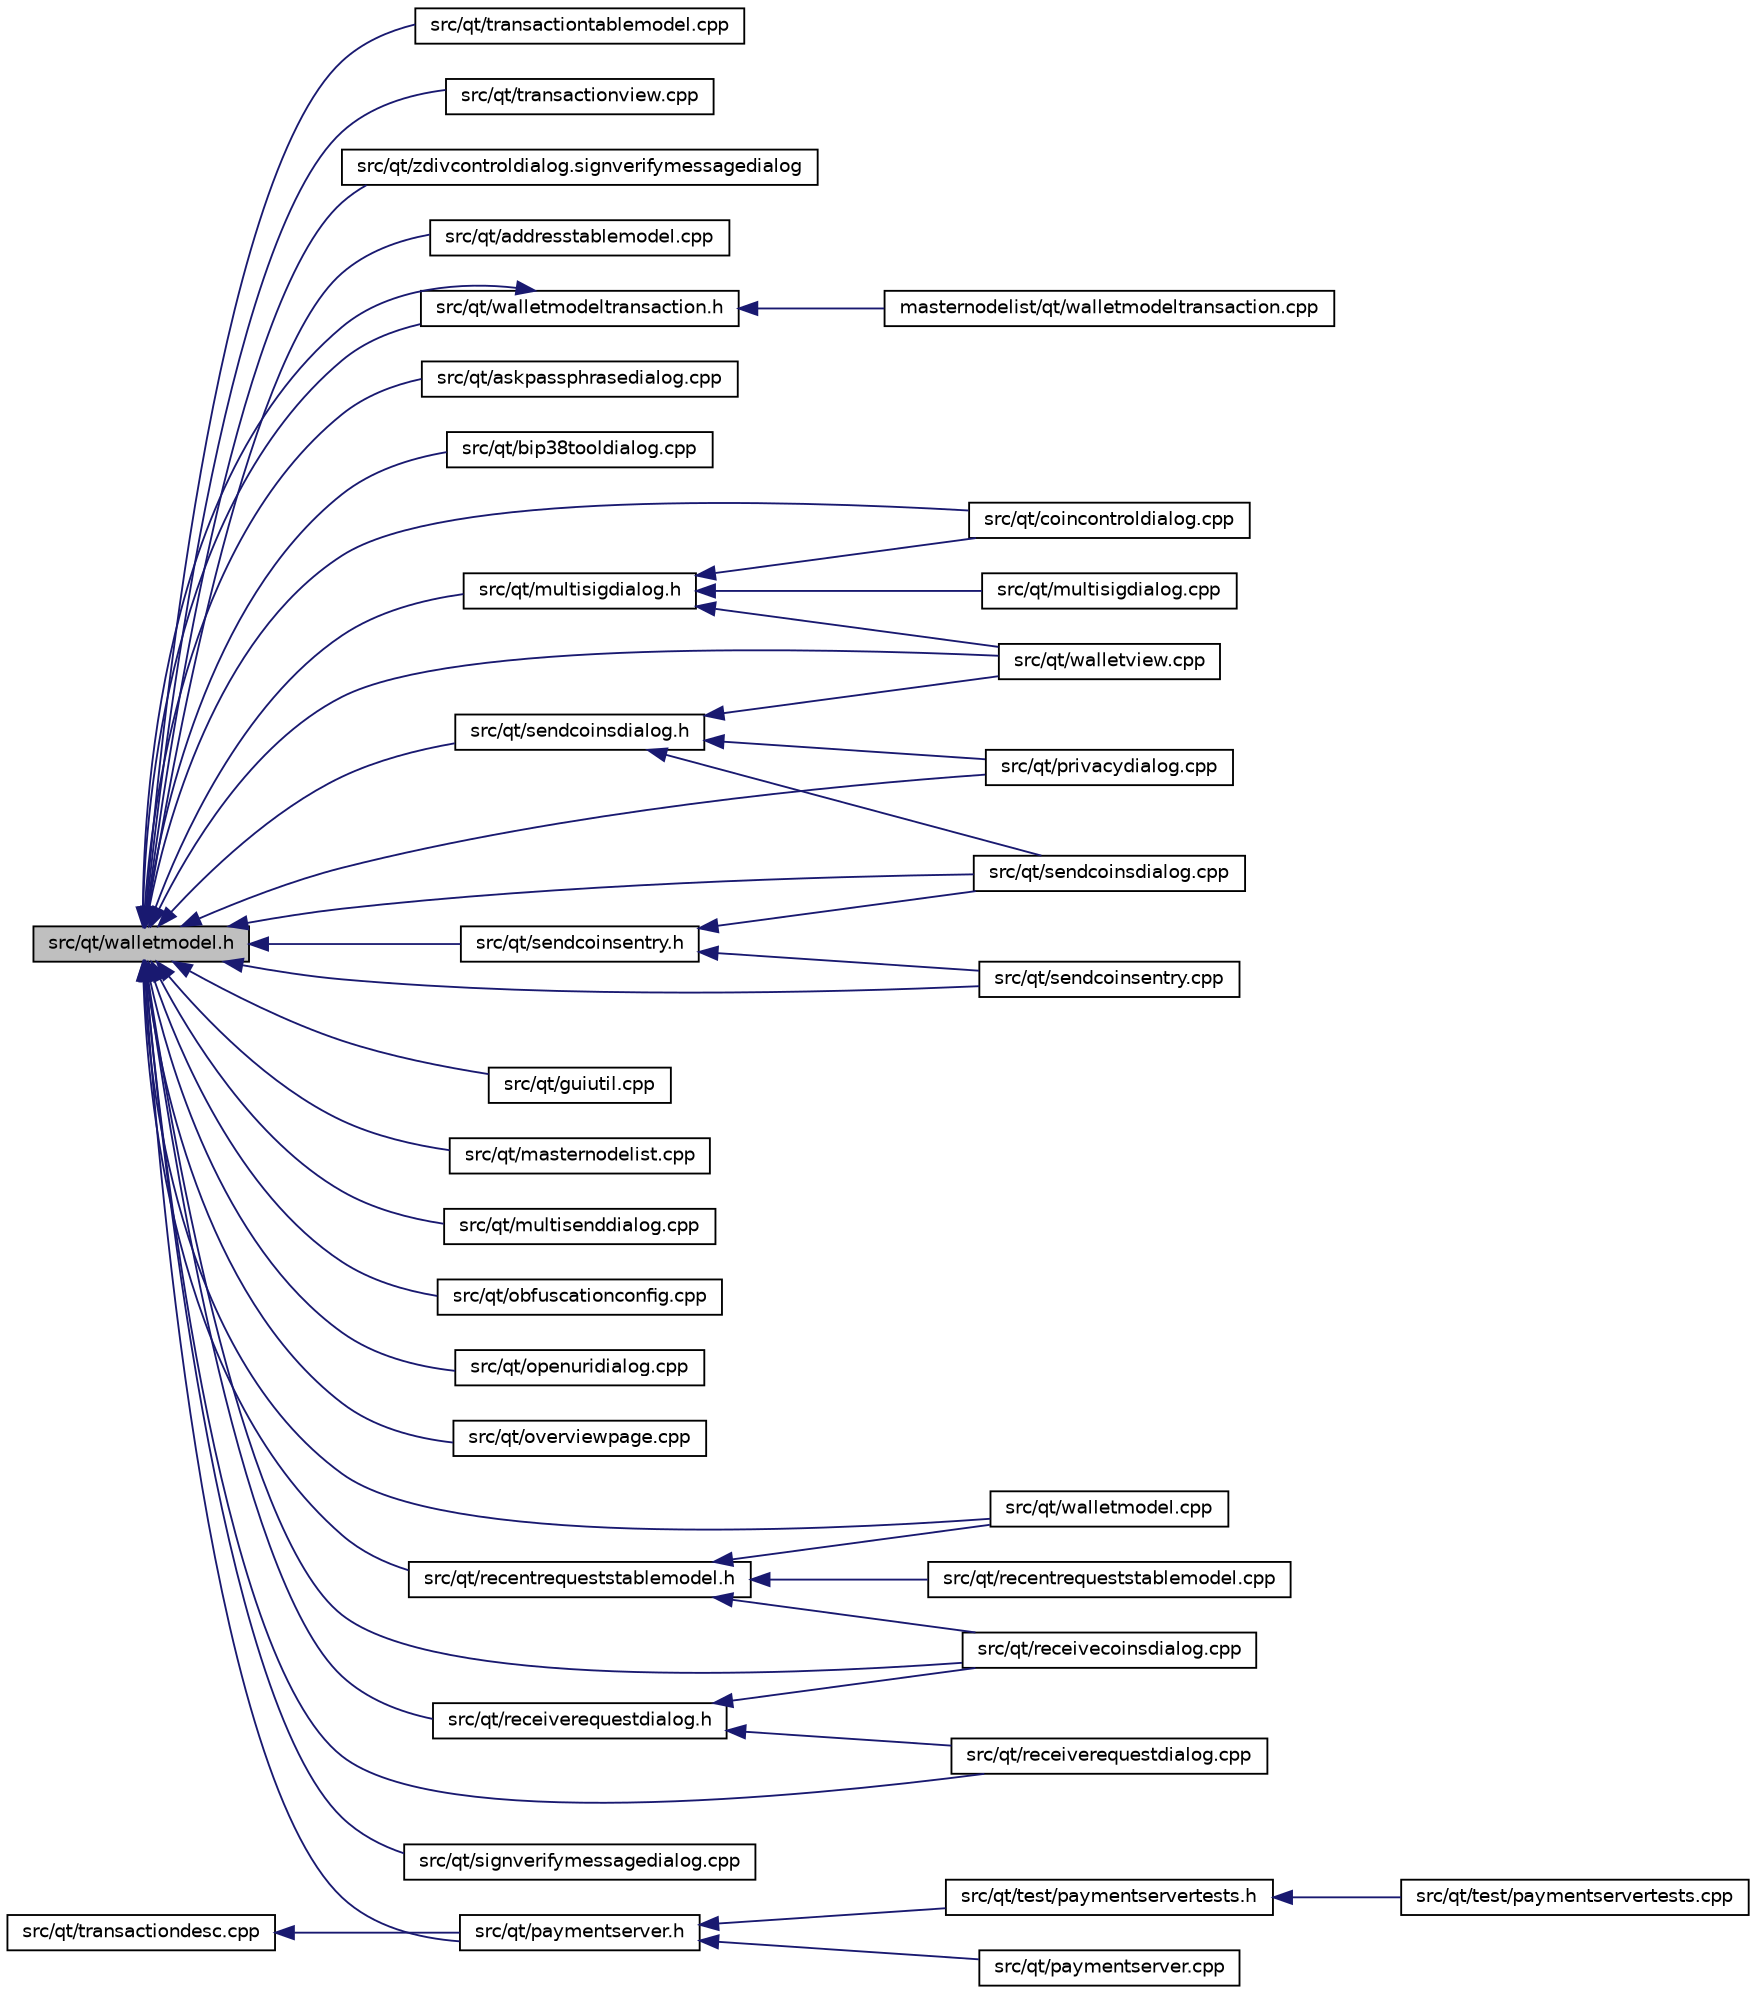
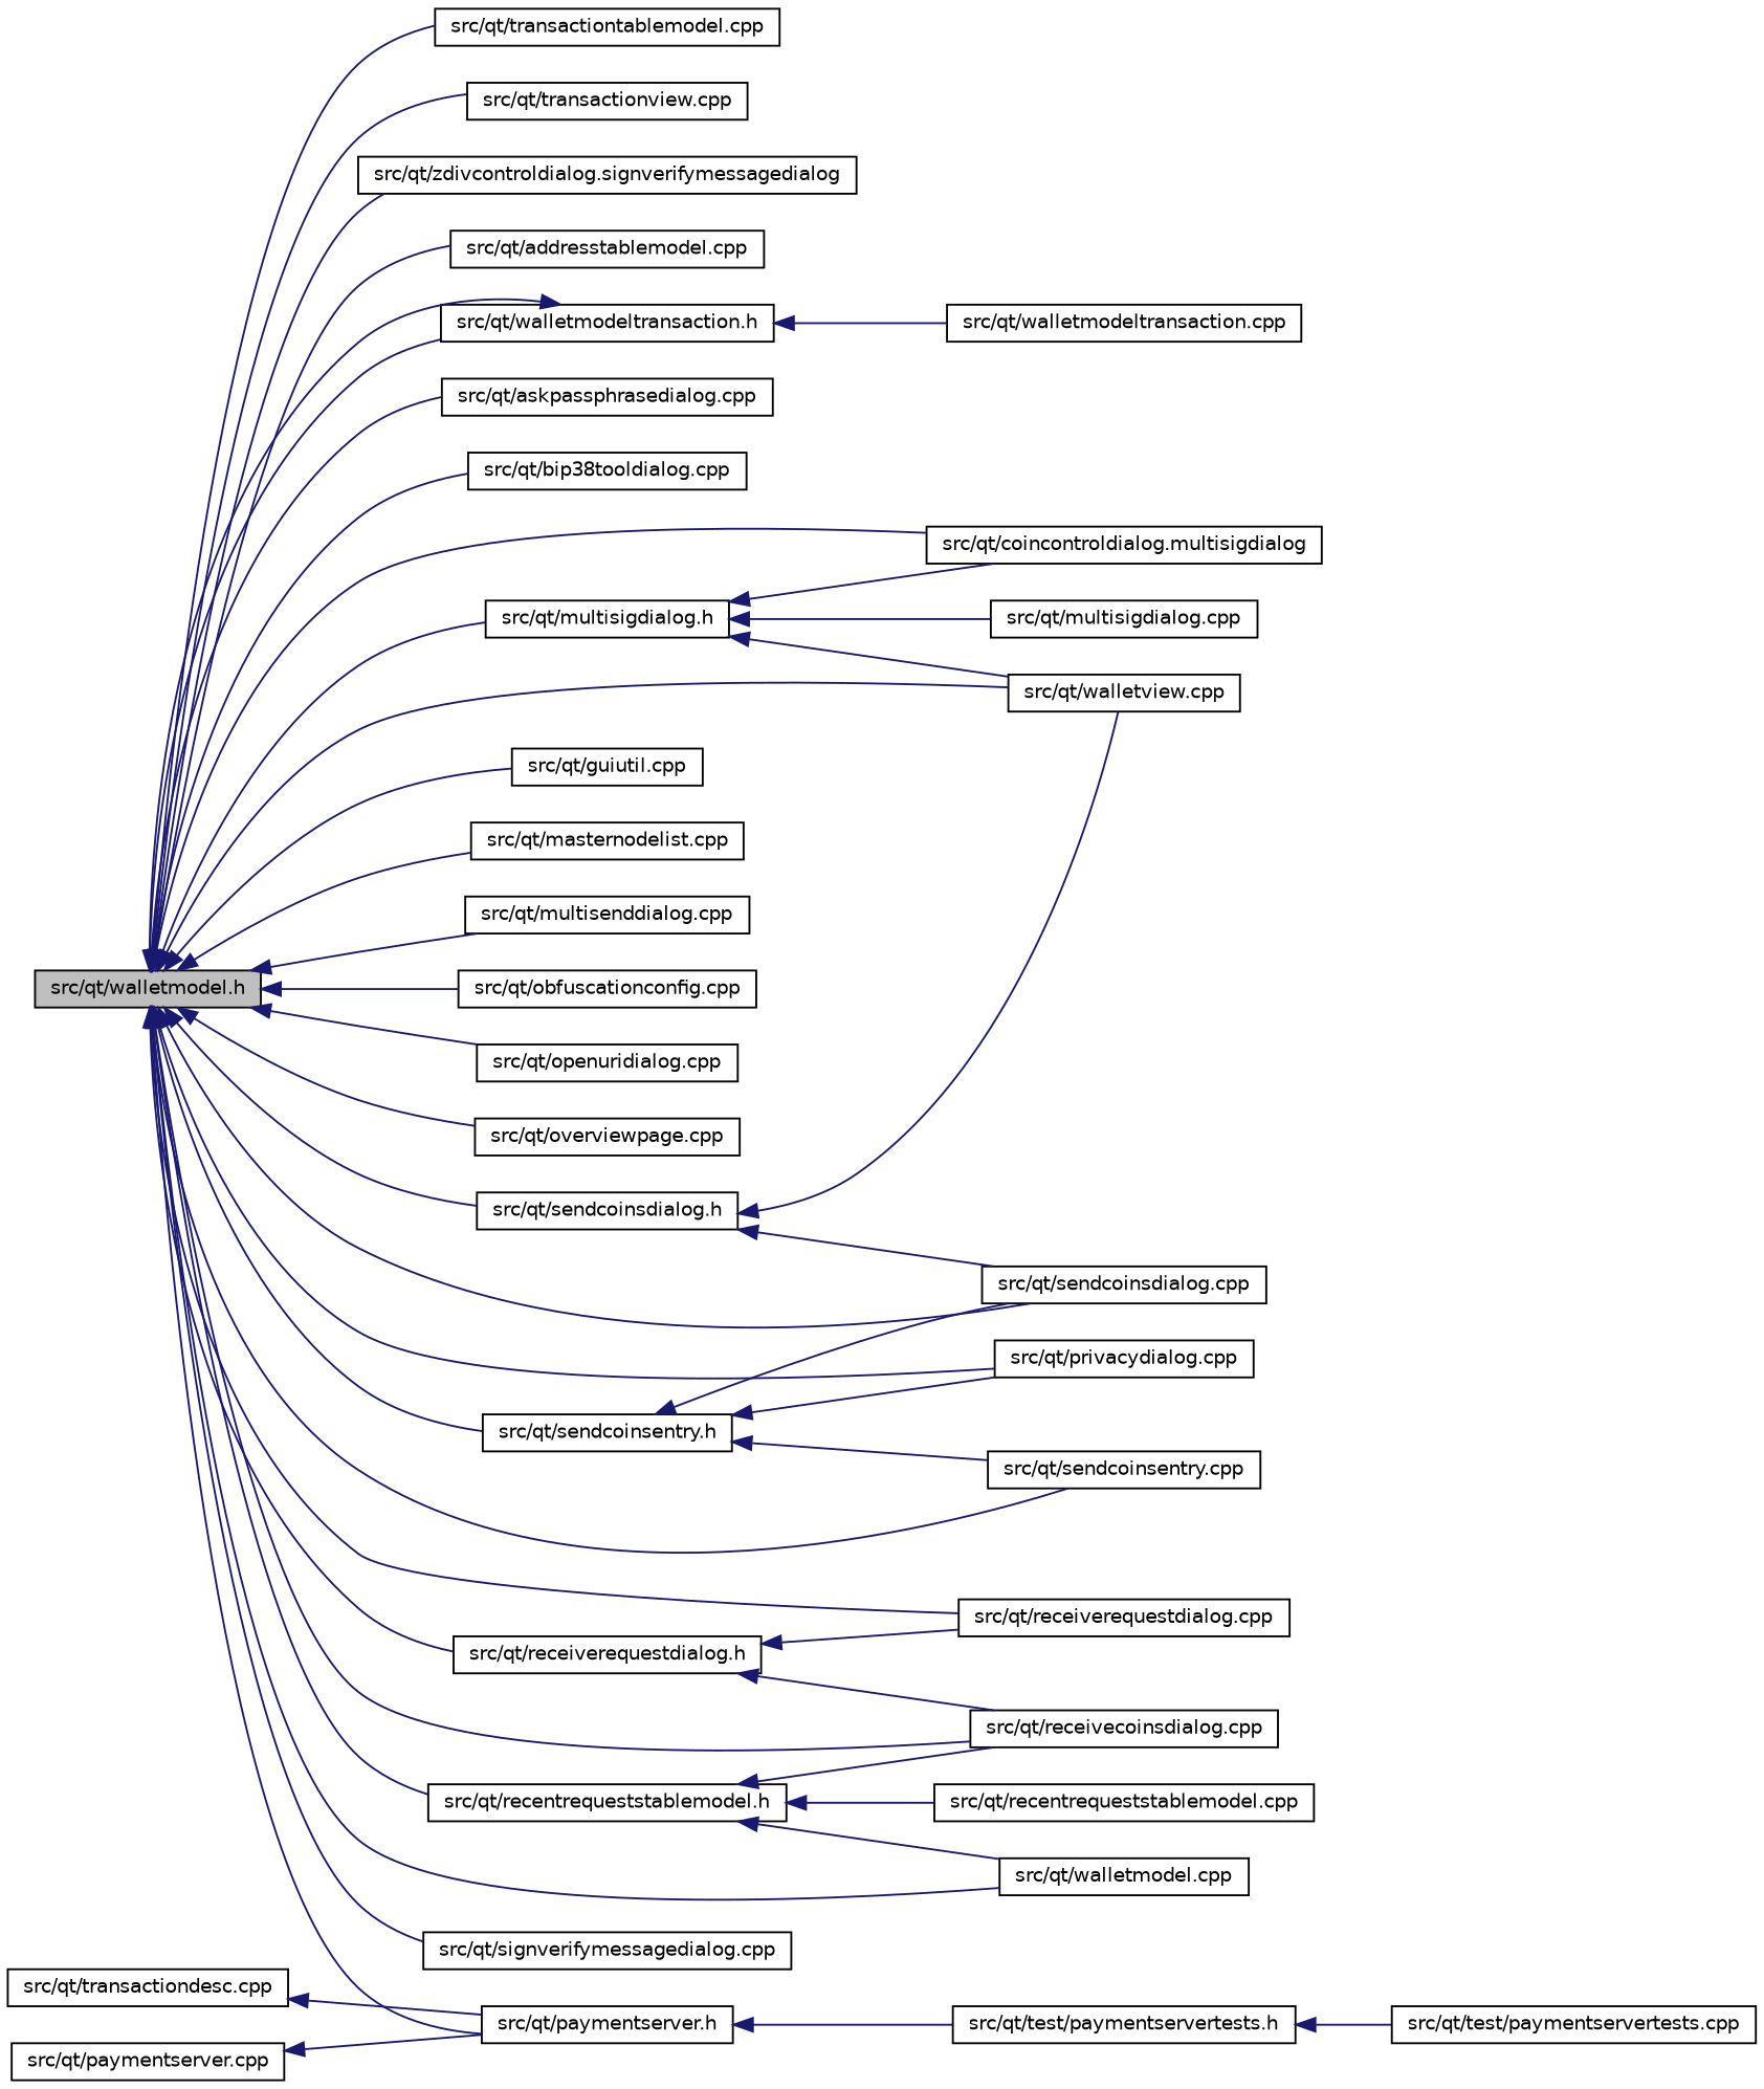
  digraph {
    rankdir=LR
    node [color=black fillcolor=white fontname=Helvetica fontsize=10 shape=record style=filled]
    edge [color=midnightblue dir=back fontname=Helvetica fontsize=10 labelfontname=Helvetica labelfontsize=10 style=solid]
    n1 [fillcolor=grey75 fontcolor=black height=0.2 label="src/qt/walletmodel.h" width=0.4]
    n2 [height=0.2 label="src/qt/addresstablemodel.cpp" width=0.4]
    n3 [height=0.2 label="src/qt/walletmodeltransaction.h" width=0.4]
    n4 [height=0.2 label="src/qt/askpassphrasedialog.cpp" width=0.4]
    n5 [height=0.2 label="src/qt/bip38tooldialog.cpp" width=0.4]
-   n6 [height=0.2 label="src/qt/coincontroldialog.cpp" width=0.4]
+   n6 [height=0.2 label="src/qt/coincontroldialog.multisigdialog" width=0.4]
    n7 [height=0.2 label="src/qt/multisigdialog.h" width=0.4]
    n8 [height=0.2 label="src/qt/walletview.cpp" width=0.4]
    n9 [height=0.2 label="src/qt/guiutil.cpp" width=0.4]
    n10 [height=0.2 label="src/qt/masternodelist.cpp" width=0.4]
    n11 [height=0.2 label="src/qt/multisenddialog.cpp" width=0.4]
    n12 [height=0.2 label="src/qt/obfuscationconfig.cpp" width=0.4]
    n13 [height=0.2 label="src/qt/openuridialog.cpp" width=0.4]
    n14 [height=0.2 label="src/qt/overviewpage.cpp" width=0.4]
    n15 [height=0.2 label="src/qt/paymentserver.h" width=0.4]
    n16 [height=0.2 label="src/qt/sendcoinsentry.h" width=0.4]
    n17 [height=0.2 label="src/qt/privacydialog.cpp" width=0.4]
    n18 [height=0.2 label="src/qt/sendcoinsdialog.cpp" width=0.4]
    n19 [height=0.2 label="src/qt/sendcoinsentry.cpp" width=0.4]
    n20 [height=0.2 label="src/qt/receiverequestdialog.h" width=0.4]
    n21 [height=0.2 label="src/qt/receivecoinsdialog.cpp" width=0.4]
    n22 [height=0.2 label="src/qt/receiverequestdialog.cpp" width=0.4]
    n23 [height=0.2 label="src/qt/recentrequeststablemodel.h" width=0.4]
    n24 [height=0.2 label="src/qt/walletmodel.cpp" width=0.4]
    n25 [height=0.2 label="src/qt/sendcoinsdialog.h" width=0.4]
    n26 [height=0.2 label="src/qt/signverifymessagedialog.cpp" width=0.4]
    n27 [height=0.2 label="src/qt/transactiontablemodel.cpp" width=0.4]
    n28 [height=0.2 label="src/qt/transactionview.cpp" width=0.4]
    n29 [height=0.2 label="src/qt/zdivcontroldialog.signverifymessagedialog" width=0.4]
-   n30 [height=0.2 label="masternodelist/qt/walletmodeltransaction.cpp" width=0.4]
+   n30 [height=0.2 label="src/qt/walletmodeltransaction.cpp" width=0.4]
    n31 [height=0.2 label="src/qt/multisigdialog.cpp" width=0.4]
    n32 [height=0.2 label="src/qt/paymentserver.cpp" width=0.4]
    n33 [height=0.2 label="src/qt/test/paymentservertests.h" width=0.4]
    n34 [height=0.2 label="src/qt/recentrequeststablemodel.cpp" width=0.4]
    n35 [height=0.2 label="src/qt/test/paymentservertests.cpp" width=0.4]
    n36 [height=0.2 label="src/qt/transactiondesc.cpp" width=0.4]
    n1 -> n2
    n1 -> n3
    n1 -> n4
    n1 -> n5
    n1 -> n6
    n1 -> n7
    n1 -> n8
    n1 -> n9
    n1 -> n10
    n1 -> n11
    n1 -> n12
    n1 -> n13
    n1 -> n14
    n1 -> n15
    n1 -> n16
    n1 -> n17
    n1 -> n18
    n1 -> n19
    n1 -> n20
    n1 -> n21
    n1 -> n22
    n1 -> n23
    n1 -> n24
    n1 -> n25
    n1 -> n26
    n1 -> n27
    n1 -> n28
    n1 -> n29
    n3 -> n1
    n3 -> n30
    n7 -> n6
    n7 -> n8
    n7 -> n31
-   n15 -> n32
+   n32 -> n15
    n15 -> n33
-   n25 -> n17
+   n16 -> n17
    n16 -> n18
    n16 -> n19
    n20 -> n21
    n20 -> n22
    n23 -> n21
    n23 -> n24
    n23 -> n34
    n25 -> n8
    n25 -> n18
    n33 -> n35
    n36 -> n15
  }
